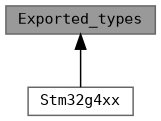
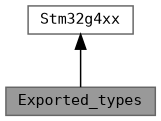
  digraph {
    rankdir=TB
    fontname="DejaVu Sans Mono"
    node [fontname="DejaVu Sans Mono" fontsize=10 shape=box style=filled]
    n1 [color=gray40 fillcolor=grey60 fontcolor=black height=0.2 label=Exported_types width=0.4]
    n2 [color=grey40 fillcolor=white height=0.2 label=Stm32g4xx width=0.4]
-   n1 -> n2 [dir=back fontname="DejaVu Sans Mono" fontsize=10 labelfontname=Helvetica labelfontsize=10 shape=plaintext style=solid]
+   n2 -> n1 [dir=back fontname="DejaVu Sans Mono" fontsize=10 labelfontname=Helvetica labelfontsize=10 shape=plaintext style=solid]
  }
